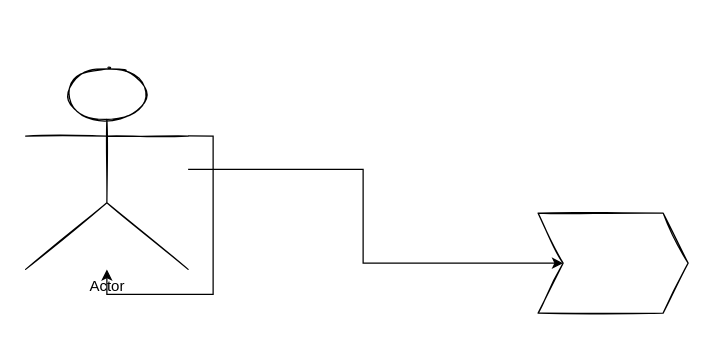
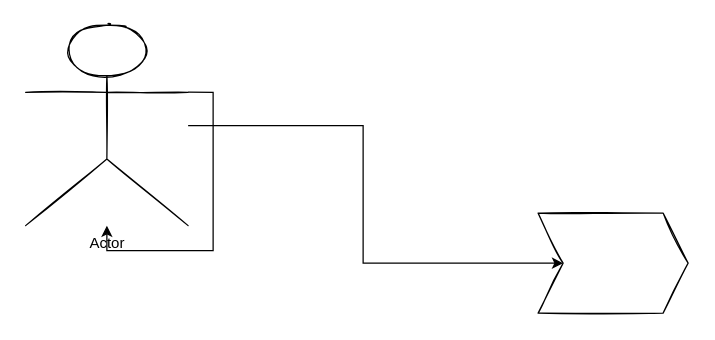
  <mxCell id="0" />
  <mxCell id="1" parent="0" />
  <mxCell id="2" style="edgeStyle=orthogonalEdgeStyle;rounded=0;orthogonalLoop=1;jettySize=auto;html=1;" edge="1" parent="1" source="3" target="5"><mxGeometry relative="1" as="geometry" /></mxCell>
- <mxCell id="3" value="Actor" style="shape=umlActor;verticalLabelPosition=bottom;verticalAlign=top;html=1;outlineConnect=0;sketch=10;" vertex="1" parent="1"><mxGeometry x="20" y="55" width="130" height="160" as="geometry" /></mxCell>
+ <mxCell id="3" value="Actor" style="shape=umlActor;verticalLabelPosition=bottom;verticalAlign=top;html=1;outlineConnect=0;sketch=10;" vertex="1" parent="1"><mxGeometry x="20" y="20" width="130" height="160" as="geometry" /></mxCell>
  <mxCell id="4" style="edgeStyle=orthogonalEdgeStyle;rounded=0;orthogonalLoop=1;jettySize=auto;html=1;exitX=1;exitY=0.333;exitDx=0;exitDy=0;exitPerimeter=0;" edge="1" parent="1" source="3" target="3"><mxGeometry relative="1" as="geometry" /></mxCell>
  <mxCell id="5" value="" style="shape=step;perimeter=stepPerimeter;whiteSpace=wrap;html=1;fixedSize=1;sketch=10;" vertex="1" parent="1"><mxGeometry x="430" y="170" width="120" height="80" as="geometry" /></mxCell>
